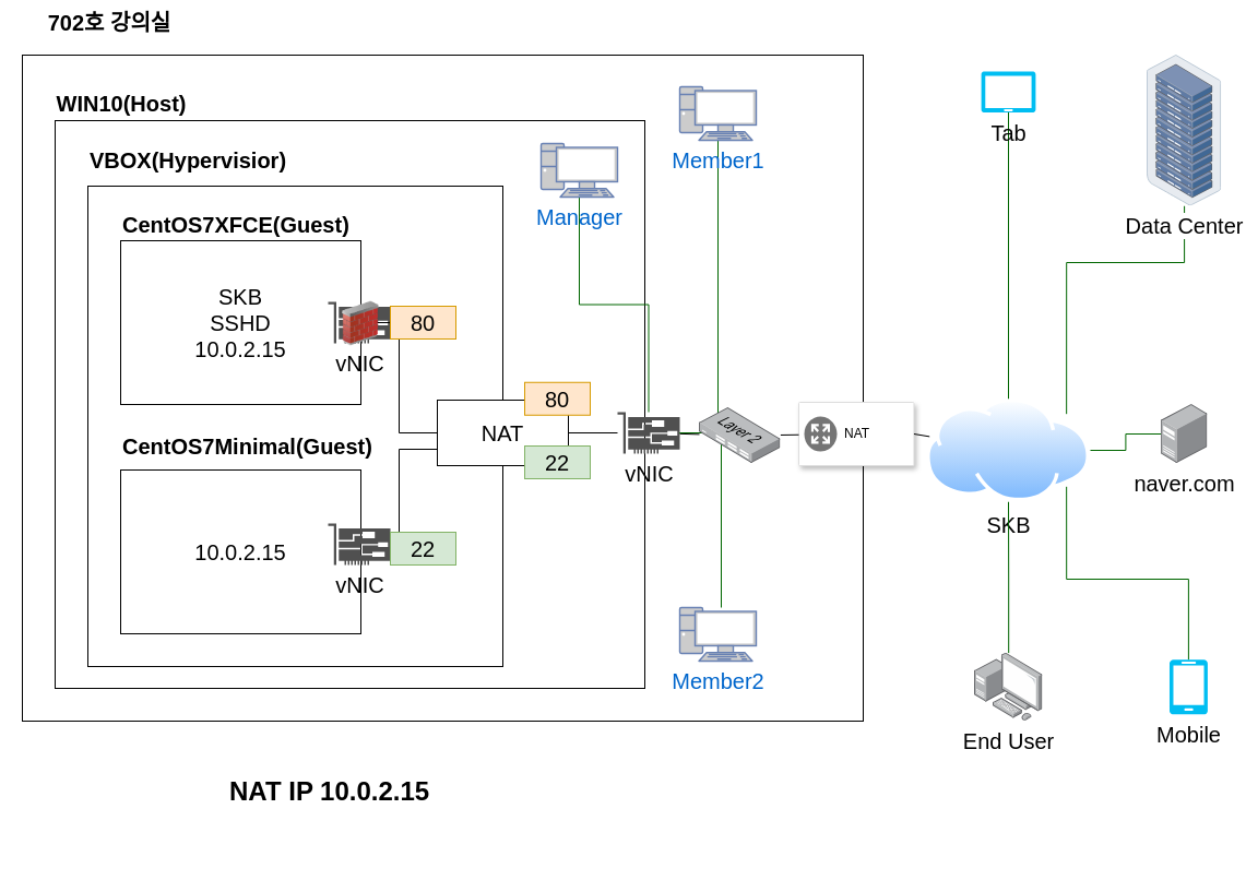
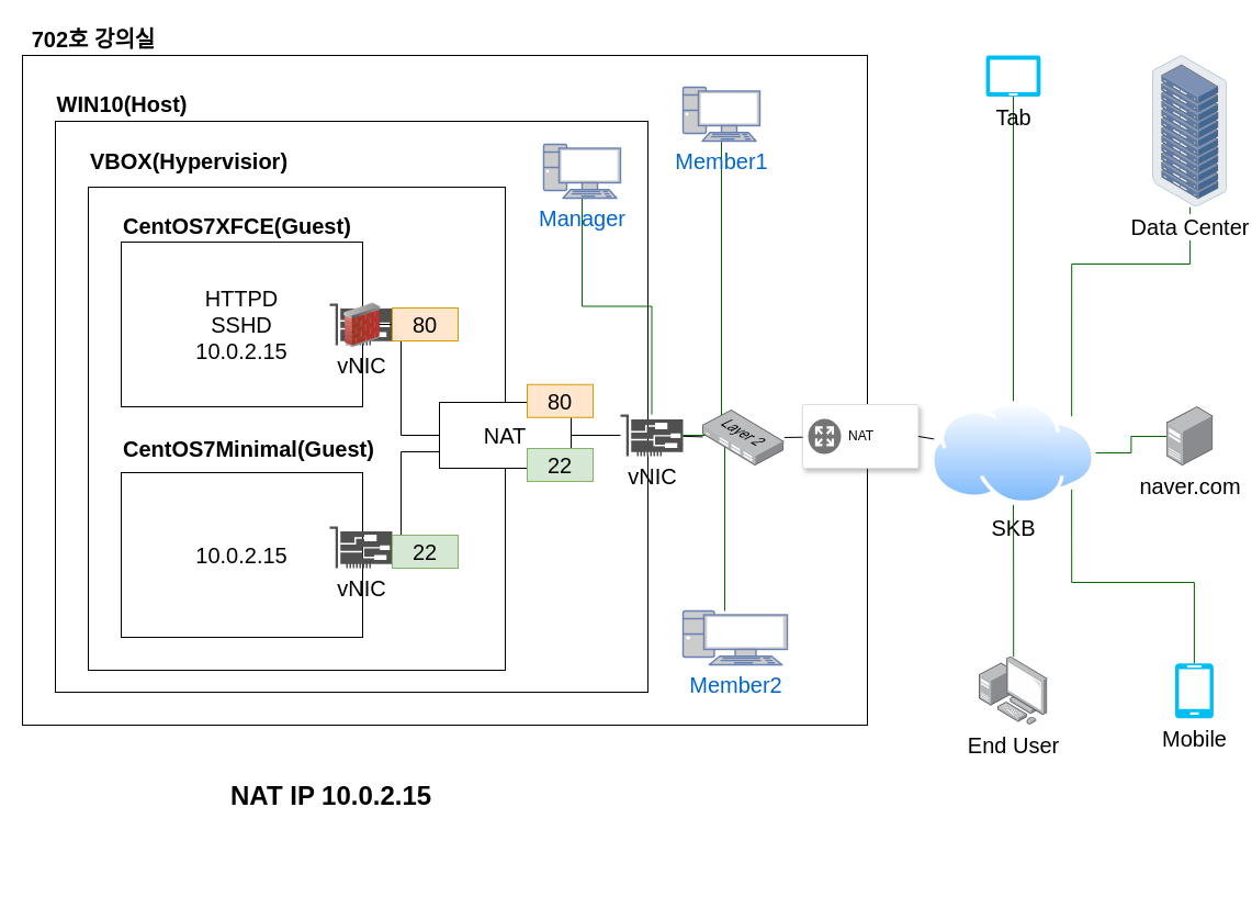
  <mxCell id="0" />
  <mxCell id="1" parent="0" />
  <mxCell id="2" value="" style="rounded=0;whiteSpace=wrap;html=1;fillColor=none;" parent="1" vertex="1"><mxGeometry x="20" y="50" width="770" height="610" as="geometry" /></mxCell>
  <mxCell id="3" value="" style="rounded=0;whiteSpace=wrap;html=1;fillColor=none;" parent="1" vertex="1"><mxGeometry x="50" y="110" width="540" height="520" as="geometry" /></mxCell>
- <mxCell id="4" value="702호 강의실" style="text;html=1;strokeColor=none;fillColor=none;align=center;verticalAlign=middle;whiteSpace=wrap;rounded=0;fontSize=20;fontStyle=1" parent="1" vertex="1"><mxGeometry x="35" y="5" width="130" height="30" as="geometry" /></mxCell>
+ <mxCell id="4" value="702호 강의실" style="text;html=1;strokeColor=none;fillColor=none;align=center;verticalAlign=middle;whiteSpace=wrap;rounded=0;fontSize=20;fontStyle=1" parent="1" vertex="1"><mxGeometry x="20" y="20" width="130" height="30" as="geometry" /></mxCell>
  <mxCell id="5" value="&lt;font style=&quot;font-size: 20px&quot;&gt;WIN10(Host)&lt;/font&gt;" style="text;html=1;strokeColor=none;fillColor=none;align=center;verticalAlign=middle;whiteSpace=wrap;rounded=0;fontSize=20;fontStyle=1" parent="1" vertex="1"><mxGeometry x="81" y="79" width="60" height="30" as="geometry" /></mxCell>
  <mxCell id="6" value="" style="rounded=0;whiteSpace=wrap;html=1;fontSize=20;fillColor=none;" parent="1" vertex="1"><mxGeometry x="80" y="170" width="380" height="440" as="geometry" /></mxCell>
  <mxCell id="7" value="&lt;font style=&quot;font-size: 20px&quot;&gt;VBOX(Hypervisior)&lt;/font&gt;" style="text;html=1;strokeColor=none;fillColor=none;align=left;verticalAlign=middle;whiteSpace=wrap;rounded=0;fontSize=20;fontStyle=1" parent="1" vertex="1"><mxGeometry x="80" y="131" width="60" height="30" as="geometry" /></mxCell>
- <mxCell id="8" value="SKB&lt;br&gt;SSHD&lt;br&gt;10.0.2.15" style="rounded=0;whiteSpace=wrap;html=1;fontSize=20;fillColor=none;" parent="1" vertex="1"><mxGeometry x="110" y="220" width="220" height="150" as="geometry" /></mxCell>
+ <mxCell id="8" value="HTTPD&lt;br&gt;SSHD&lt;br&gt;10.0.2.15" style="rounded=0;whiteSpace=wrap;html=1;fontSize=20;fillColor=none;" parent="1" vertex="1"><mxGeometry x="110" y="220" width="220" height="150" as="geometry" /></mxCell>
  <mxCell id="9" value="10.0.2.15" style="rounded=0;whiteSpace=wrap;html=1;fontSize=20;fillColor=none;" parent="1" vertex="1"><mxGeometry x="110" y="430" width="220" height="150" as="geometry" /></mxCell>
  <mxCell id="10" value="&lt;font style=&quot;font-size: 20px&quot;&gt;CentOS7XFCE(Guest)&lt;/font&gt;" style="text;html=1;strokeColor=none;fillColor=none;align=left;verticalAlign=middle;whiteSpace=wrap;rounded=0;fontSize=20;fontStyle=1" parent="1" vertex="1"><mxGeometry x="110" y="190" width="60" height="30" as="geometry" /></mxCell>
  <mxCell id="11" value="&lt;font style=&quot;font-size: 20px&quot;&gt;CentOS7Minimal(Guest)&lt;/font&gt;" style="text;html=1;strokeColor=none;fillColor=none;align=left;verticalAlign=middle;whiteSpace=wrap;rounded=0;fontSize=20;fontStyle=1" parent="1" vertex="1"><mxGeometry x="110" y="393" width="60" height="30" as="geometry" /></mxCell>
  <mxCell id="12" value="&lt;font style=&quot;font-size: 20px&quot;&gt;vNIC&lt;/font&gt;" style="sketch=0;pointerEvents=1;shadow=0;dashed=0;html=1;strokeColor=none;fillColor=#505050;labelPosition=center;verticalLabelPosition=bottom;verticalAlign=top;outlineConnect=0;align=center;shape=mxgraph.office.devices.nic;fontSize=20;" parent="1" vertex="1"><mxGeometry x="300" y="276" width="57" height="38" as="geometry" /></mxCell>
  <mxCell id="13" value="&lt;font style=&quot;font-size: 20px&quot;&gt;vNIC&lt;/font&gt;" style="sketch=0;pointerEvents=1;shadow=0;dashed=0;html=1;strokeColor=none;fillColor=#505050;labelPosition=center;verticalLabelPosition=bottom;verticalAlign=top;outlineConnect=0;align=center;shape=mxgraph.office.devices.nic;fontSize=20;" parent="1" vertex="1"><mxGeometry x="300" y="479" width="57" height="38" as="geometry" /></mxCell>
  <mxCell id="14" style="edgeStyle=none;rounded=0;orthogonalLoop=1;jettySize=auto;html=1;fontSize=20;endArrow=none;endFill=0;startArrow=none;" parent="1" source="44" target="18" edge="1"><mxGeometry relative="1" as="geometry" /></mxCell>
  <mxCell id="15" value="" style="strokeColor=#dddddd;shadow=1;strokeWidth=1;rounded=1;absoluteArcSize=1;arcSize=2;fontSize=20;" parent="1" vertex="1"><mxGeometry x="731" y="368" width="105.45" height="58" as="geometry" /></mxCell>
  <mxCell id="16" value="NAT" style="sketch=0;dashed=0;connectable=0;html=1;fillColor=#757575;strokeColor=none;shape=mxgraph.gcp2.nat;part=1;labelPosition=right;verticalLabelPosition=middle;align=left;verticalAlign=middle;spacingLeft=5;fontSize=12;" parent="15" vertex="1"><mxGeometry y="0.5" width="30" height="32" relative="1" as="geometry"><mxPoint x="5" y="-16" as="offset" /></mxGeometry></mxCell>
  <mxCell id="17" style="edgeStyle=none;rounded=0;orthogonalLoop=1;jettySize=auto;html=1;entryX=1;entryY=0.5;entryDx=0;entryDy=0;fontSize=20;endArrow=none;endFill=0;" parent="1" source="18" target="21" edge="1"><mxGeometry relative="1" as="geometry" /></mxCell>
  <mxCell id="18" value="&lt;font style=&quot;font-size: 20px&quot;&gt;vNIC&lt;/font&gt;" style="sketch=0;pointerEvents=1;shadow=0;dashed=0;html=1;strokeColor=none;fillColor=#505050;labelPosition=center;verticalLabelPosition=bottom;verticalAlign=top;outlineConnect=0;align=center;shape=mxgraph.office.devices.nic;fontSize=20;" parent="1" vertex="1"><mxGeometry x="565" y="377" width="57" height="38" as="geometry" /></mxCell>
  <mxCell id="19" style="edgeStyle=orthogonalEdgeStyle;rounded=0;orthogonalLoop=1;jettySize=auto;html=1;exitX=0;exitY=0.5;exitDx=0;exitDy=0;fontSize=20;endArrow=none;endFill=0;" parent="1" source="21" target="8" edge="1"><mxGeometry relative="1" as="geometry" /></mxCell>
  <mxCell id="20" style="edgeStyle=orthogonalEdgeStyle;rounded=0;orthogonalLoop=1;jettySize=auto;html=1;exitX=0;exitY=0.75;exitDx=0;exitDy=0;fontSize=20;endArrow=none;endFill=0;" parent="1" target="13" edge="1"><mxGeometry relative="1" as="geometry"><mxPoint x="405" y="411" as="sourcePoint" /><mxPoint x="362" y="498" as="targetPoint" /><Array as="points"><mxPoint x="365" y="411" /><mxPoint x="365" y="498" /></Array></mxGeometry></mxCell>
  <mxCell id="21" value="NAT" style="rounded=0;whiteSpace=wrap;html=1;fontSize=20;" parent="1" vertex="1"><mxGeometry x="400" y="366" width="120" height="60" as="geometry" /></mxCell>
  <mxCell id="22" style="edgeStyle=none;rounded=0;orthogonalLoop=1;jettySize=auto;html=1;entryX=1;entryY=0.5;entryDx=0;entryDy=0;fontSize=20;endArrow=none;endFill=0;" parent="1" source="23" target="15" edge="1"><mxGeometry relative="1" as="geometry" /></mxCell>
  <mxCell id="23" value="SKB" style="aspect=fixed;perimeter=ellipsePerimeter;html=1;align=center;shadow=0;dashed=0;spacingTop=3;image;image=img/lib/active_directory/internet_cloud.svg;fontSize=20;" parent="1" vertex="1"><mxGeometry x="848" y="364.75" width="150" height="94.5" as="geometry" /></mxCell>
  <mxCell id="24" style="edgeStyle=orthogonalEdgeStyle;rounded=0;orthogonalLoop=1;jettySize=auto;html=1;entryX=1;entryY=0;entryDx=0;entryDy=0;fontSize=20;endArrow=none;endFill=0;strokeColor=#006600;" parent="1" source="25" target="23" edge="1"><mxGeometry relative="1" as="geometry"><Array as="points"><mxPoint x="1084" y="240" /><mxPoint x="976" y="240" /></Array></mxGeometry></mxCell>
  <mxCell id="25" value="Data Center" style="points=[];aspect=fixed;html=1;align=center;shadow=0;dashed=0;image;image=img/lib/allied_telesis/storage/Datacenter_Server_Rack.svg;fontSize=20;" parent="1" vertex="1"><mxGeometry x="1050" y="50" width="68.2" height="138.26" as="geometry" /></mxCell>
  <mxCell id="26" style="edgeStyle=orthogonalEdgeStyle;rounded=0;orthogonalLoop=1;jettySize=auto;html=1;entryX=0.5;entryY=1;entryDx=0;entryDy=0;fontSize=20;endArrow=none;endFill=0;strokeColor=#006600;" parent="1" source="27" target="23" edge="1"><mxGeometry relative="1" as="geometry" /></mxCell>
  <mxCell id="27" value="End User" style="points=[];aspect=fixed;html=1;align=center;shadow=0;dashed=0;image;image=img/lib/allied_telesis/computer_and_terminals/Personal_Computer_with_Server.svg;fontSize=20;" parent="1" vertex="1"><mxGeometry x="892" y="597.6" width="62.4" height="62.4" as="geometry" /></mxCell>
  <mxCell id="28" style="edgeStyle=orthogonalEdgeStyle;rounded=0;orthogonalLoop=1;jettySize=auto;html=1;entryX=1;entryY=0.5;entryDx=0;entryDy=0;fontSize=20;endArrow=none;endFill=0;strokeColor=#006600;" parent="1" source="29" target="23" edge="1"><mxGeometry relative="1" as="geometry" /></mxCell>
  <mxCell id="29" value="naver.com" style="points=[];aspect=fixed;html=1;align=center;shadow=0;dashed=0;image;image=img/lib/allied_telesis/computer_and_terminals/Server_Desktop.svg;fontSize=20;" parent="1" vertex="1"><mxGeometry x="1062.8" y="370" width="42.6" height="54" as="geometry" /></mxCell>
  <mxCell id="30" style="edgeStyle=orthogonalEdgeStyle;rounded=0;orthogonalLoop=1;jettySize=auto;html=1;entryX=1;entryY=1;entryDx=0;entryDy=0;fontSize=20;endArrow=none;endFill=0;strokeColor=#006600;" parent="1" source="31" target="23" edge="1"><mxGeometry relative="1" as="geometry"><Array as="points"><mxPoint x="1088" y="530" /><mxPoint x="976" y="530" /></Array></mxGeometry></mxCell>
  <mxCell id="31" value="Mobile" style="verticalLabelPosition=bottom;html=1;verticalAlign=top;align=center;strokeColor=none;fillColor=#00BEF2;shape=mxgraph.azure.mobile;pointerEvents=1;fontSize=20;" parent="1" vertex="1"><mxGeometry x="1070.4" y="603.8" width="35" height="50" as="geometry" /></mxCell>
  <mxCell id="32" style="edgeStyle=orthogonalEdgeStyle;rounded=0;orthogonalLoop=1;jettySize=auto;html=1;fontSize=20;endArrow=none;endFill=0;strokeColor=#006600;" parent="1" source="33" target="23" edge="1"><mxGeometry relative="1" as="geometry" /></mxCell>
- <mxCell id="33" value="Tab" style="verticalLabelPosition=bottom;html=1;verticalAlign=top;align=center;strokeColor=none;fillColor=#00BEF2;shape=mxgraph.azure.tablet;pointerEvents=1;fontSize=20;" parent="1" vertex="1"><mxGeometry x="898" y="65" width="50" height="37.5" as="geometry" /></mxCell>
+ <mxCell id="33" value="Tab" style="verticalLabelPosition=bottom;html=1;verticalAlign=top;align=center;strokeColor=none;fillColor=#00BEF2;shape=mxgraph.azure.tablet;pointerEvents=1;fontSize=20;" parent="1" vertex="1"><mxGeometry x="898" y="50" width="50" height="37.5" as="geometry" /></mxCell>
  <mxCell id="34" style="edgeStyle=orthogonalEdgeStyle;rounded=0;orthogonalLoop=1;jettySize=auto;html=1;fontSize=20;endArrow=none;endFill=0;strokeColor=#006600;" parent="1" source="35" target="18" edge="1"><mxGeometry relative="1" as="geometry"><Array as="points"><mxPoint x="657" y="396" /></Array></mxGeometry></mxCell>
  <mxCell id="35" value="Member1" style="fontColor=#0066CC;verticalAlign=top;verticalLabelPosition=bottom;labelPosition=center;align=center;html=1;outlineConnect=0;fillColor=#CCCCCC;strokeColor=#6881B3;gradientColor=none;gradientDirection=north;strokeWidth=2;shape=mxgraph.networks.pc;fontSize=20;" parent="1" vertex="1"><mxGeometry x="622" y="79" width="70" height="49" as="geometry" /></mxCell>
  <mxCell id="36" style="edgeStyle=orthogonalEdgeStyle;rounded=0;orthogonalLoop=1;jettySize=auto;html=1;fontSize=20;endArrow=none;endFill=0;strokeColor=#006600;" parent="1" source="37" target="18" edge="1"><mxGeometry relative="1" as="geometry"><Array as="points"><mxPoint x="660" y="396" /></Array></mxGeometry></mxCell>
- <mxCell id="37" value="Member2" style="fontColor=#0066CC;verticalAlign=top;verticalLabelPosition=bottom;labelPosition=center;align=center;html=1;outlineConnect=0;fillColor=#CCCCCC;strokeColor=#6881B3;gradientColor=none;gradientDirection=north;strokeWidth=2;shape=mxgraph.networks.pc;fontSize=20;" parent="1" vertex="1"><mxGeometry x="622" y="556" width="70" height="49" as="geometry" /></mxCell>
+ <mxCell id="37" value="Member2" style="fontColor=#0066CC;verticalAlign=top;verticalLabelPosition=bottom;labelPosition=center;align=center;html=1;outlineConnect=0;fillColor=#CCCCCC;strokeColor=#6881B3;gradientColor=none;gradientDirection=north;strokeWidth=2;shape=mxgraph.networks.pc;fontSize=20;" parent="1" vertex="1"><mxGeometry x="622" y="556" width="95" height="49" as="geometry" /></mxCell>
  <mxCell id="38" style="edgeStyle=orthogonalEdgeStyle;rounded=0;orthogonalLoop=1;jettySize=auto;html=1;fontSize=20;endArrow=none;endFill=0;strokeColor=#006600;" parent="1" source="39" target="18" edge="1"><mxGeometry relative="1" as="geometry" /></mxCell>
  <mxCell id="39" value="Manager" style="fontColor=#0066CC;verticalAlign=top;verticalLabelPosition=bottom;labelPosition=center;align=center;html=1;outlineConnect=0;fillColor=#CCCCCC;strokeColor=#6881B3;gradientColor=none;gradientDirection=north;strokeWidth=2;shape=mxgraph.networks.pc;fontSize=20;" parent="1" vertex="1"><mxGeometry x="495" y="131" width="70" height="49" as="geometry" /></mxCell>
  <mxCell id="40" value="80" style="text;html=1;strokeColor=#d79b00;fillColor=#ffe6cc;align=center;verticalAlign=middle;whiteSpace=wrap;rounded=0;fontSize=20;" parent="1" vertex="1"><mxGeometry x="480" y="349.75" width="60" height="30" as="geometry" /></mxCell>
  <mxCell id="41" value="80" style="text;html=1;strokeColor=#d79b00;fillColor=#ffe6cc;align=center;verticalAlign=middle;whiteSpace=wrap;rounded=0;fontSize=20;" parent="1" vertex="1"><mxGeometry x="357" y="280" width="60" height="30" as="geometry" /></mxCell>
  <mxCell id="42" value="" style="image;html=1;image=img/lib/clip_art/networking/Firewall_02_128x128.png;fontSize=20;" parent="1" vertex="1"><mxGeometry x="313" y="271" width="34" height="50" as="geometry" /></mxCell>
  <mxCell id="43" value="&lt;h1&gt;&lt;b&gt;NAT IP 10.0.2.15&lt;/b&gt;&lt;br&gt;&lt;/h1&gt;" style="text;html=1;strokeColor=none;fillColor=none;spacing=5;spacingTop=-20;whiteSpace=wrap;overflow=hidden;rounded=0;" parent="1" vertex="1"><mxGeometry x="205" y="705" width="500" height="90" as="geometry" /></mxCell>
  <mxCell id="44" value="" style="points=[];aspect=fixed;html=1;align=center;shadow=0;dashed=0;image;image=img/lib/allied_telesis/switch/Switch_24_port_L2.svg;fontSize=20;" parent="1" vertex="1"><mxGeometry x="640" y="373" width="74.4" height="51" as="geometry" /></mxCell>
  <mxCell id="45" value="" style="edgeStyle=none;rounded=0;orthogonalLoop=1;jettySize=auto;html=1;fontSize=20;endArrow=none;endFill=0;" parent="1" source="15" target="44" edge="1"><mxGeometry relative="1" as="geometry"><mxPoint x="731" y="396.723" as="sourcePoint" /><mxPoint x="622" y="396.15" as="targetPoint" /></mxGeometry></mxCell>
  <mxCell id="46" value="22" style="text;html=1;strokeColor=#82b366;fillColor=#d5e8d4;align=center;verticalAlign=middle;whiteSpace=wrap;rounded=0;fontSize=20;" parent="1" vertex="1"><mxGeometry x="480" y="408" width="60" height="30" as="geometry" /></mxCell>
  <mxCell id="47" value="22" style="text;html=1;strokeColor=#82b366;fillColor=#d5e8d4;align=center;verticalAlign=middle;whiteSpace=wrap;rounded=0;fontSize=20;" parent="1" vertex="1"><mxGeometry x="357" y="487" width="60" height="30" as="geometry" /></mxCell>
